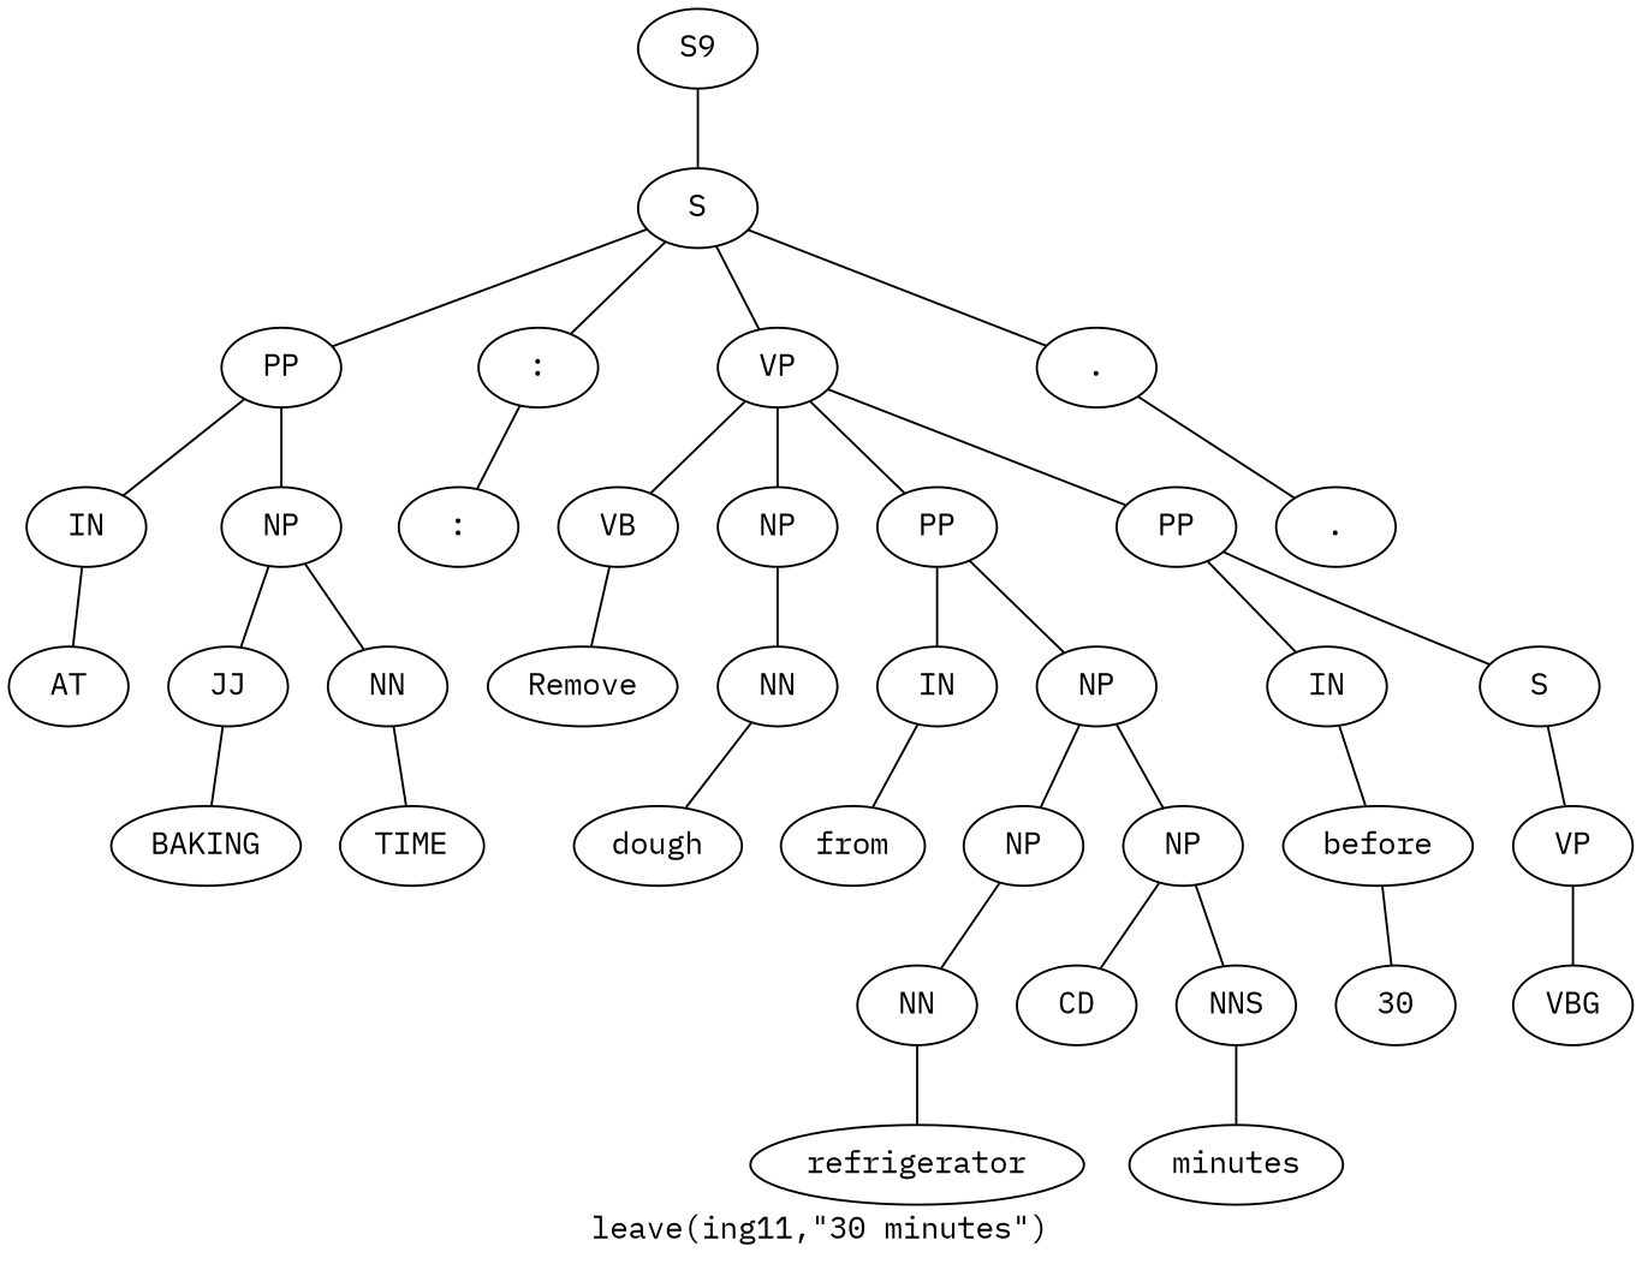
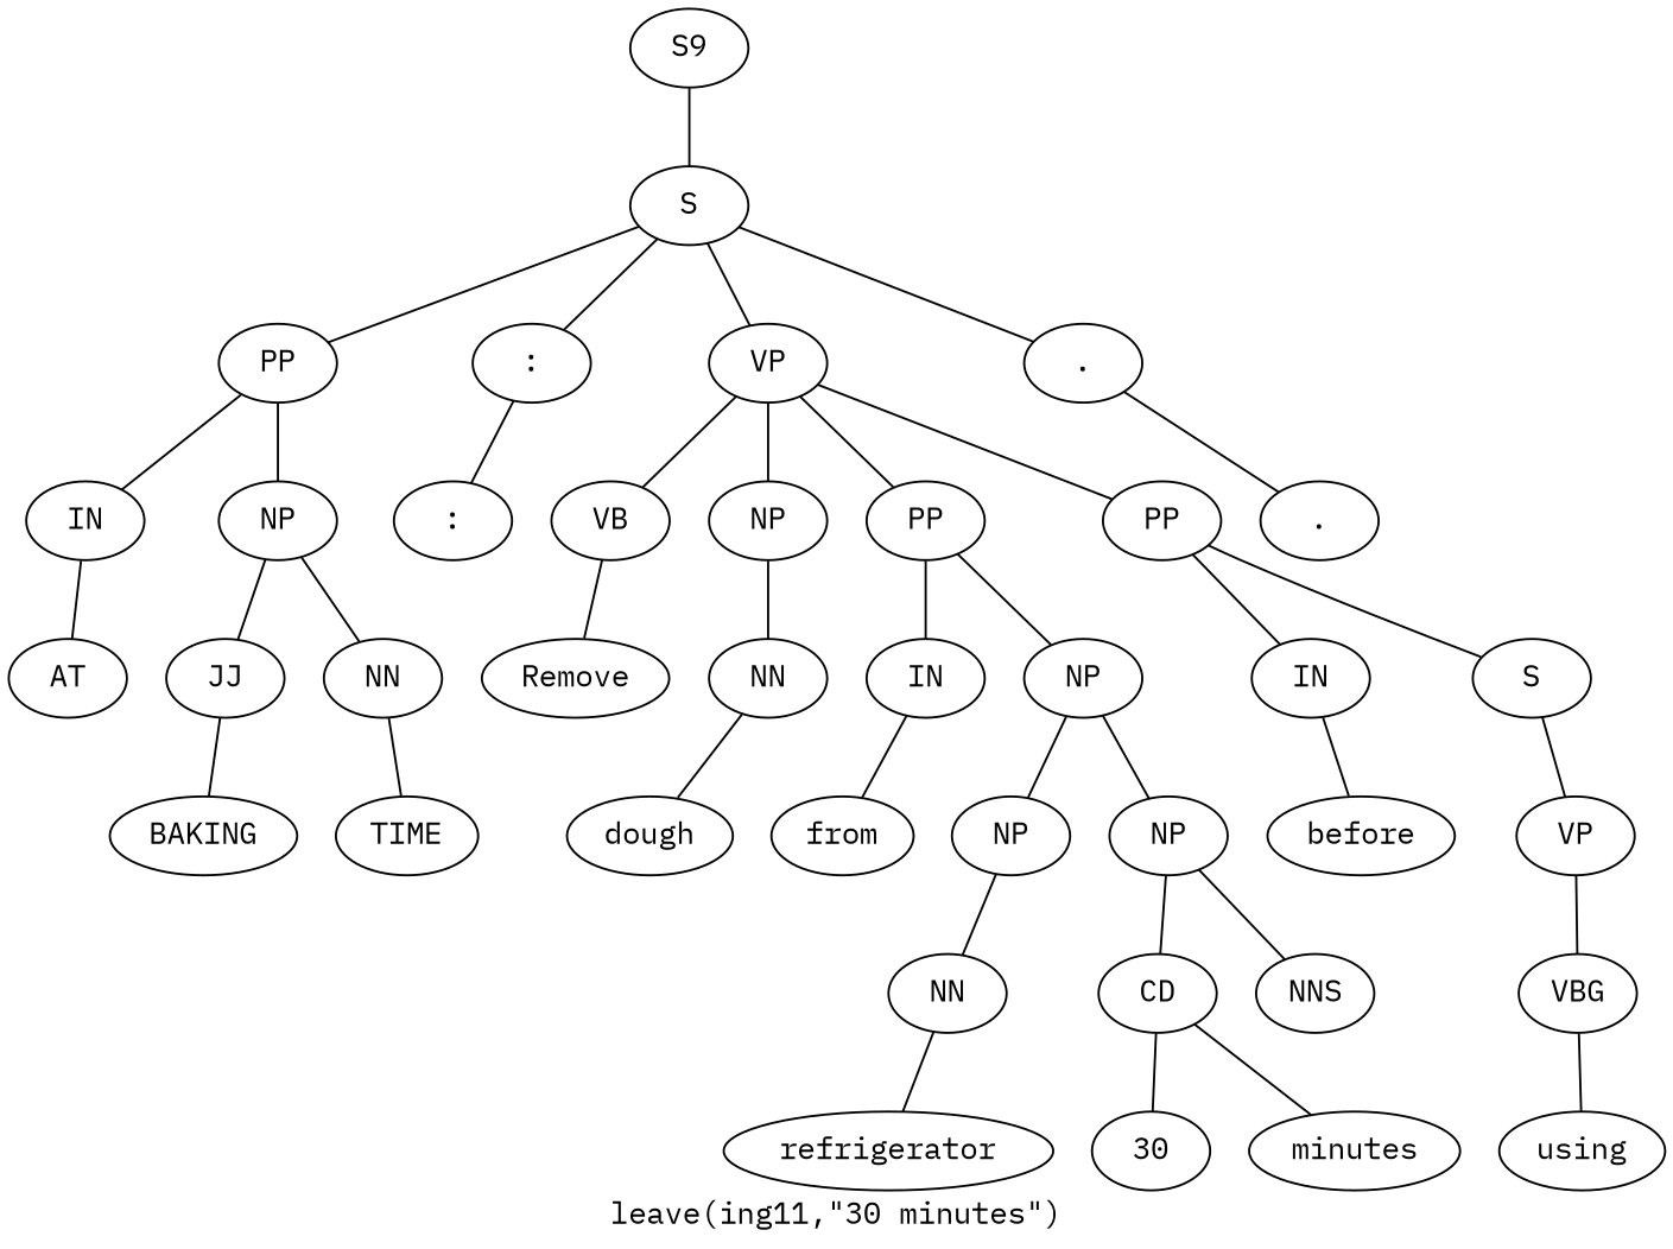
  graph {
    fontname="IBM Plex Mono"
    label="leave(ing11,\"30 minutes\")"
    node [fontname="IBM Plex Mono"]
    edge [fontname="IBM Plex Mono"]
    n1 [label=S9]
    n2 [label=S]
    n3 [label=PP]
    n4 [label=":"]
    n5 [label=VP]
    n6 [label="."]
    n7 [label=IN]
    n8 [label=NP]
    n9 [label=":"]
    n10 [label=VB]
    n11 [label=NP]
    n12 [label=PP]
    n13 [label=PP]
    n14 [label="."]
    n15 [label=AT]
    n16 [label=JJ]
    n17 [label=NN]
    n18 [label=BAKING]
    n19 [label=TIME]
    n20 [label=Remove]
    n21 [label=NN]
    n22 [label=IN]
    n23 [label=NP]
    n24 [label=IN]
    n25 [label=S]
    n26 [label=dough]
    n27 [label=from]
    n28 [label=NP]
    n29 [label=NP]
    n30 [label=NN]
    n31 [label=CD]
    n32 [label=NNS]
    n33 [label=refrigerator]
    n34 [label=30]
    n35 [label=minutes]
    n36 [label=before]
    n37 [label=VP]
    n38 [label=VBG]
+   n39 [label=using]
    n1 -- n2
    n2 -- n3
    n2 -- n4
    n2 -- n5
    n2 -- n6
    n3 -- n7
    n3 -- n8
    n4 -- n9
    n5 -- n10
    n5 -- n11
    n5 -- n12
    n5 -- n13
    n6 -- n14
    n7 -- n15
    n8 -- n16
    n8 -- n17
    n10 -- n20
    n11 -- n21
    n12 -- n22
    n12 -- n23
    n13 -- n24
    n13 -- n25
    n16 -- n18
    n17 -- n19
    n21 -- n26
    n22 -- n27
    n23 -- n28
    n23 -- n29
    n24 -- n36
    n25 -- n37
    n28 -- n30
    n29 -- n31
    n29 -- n32
    n30 -- n33
-   n36 -- n34
-   n32 -- n35
+   n31 -- n34
+   n31 -- n35
    n37 -- n38
+   n38 -- n39
  }
